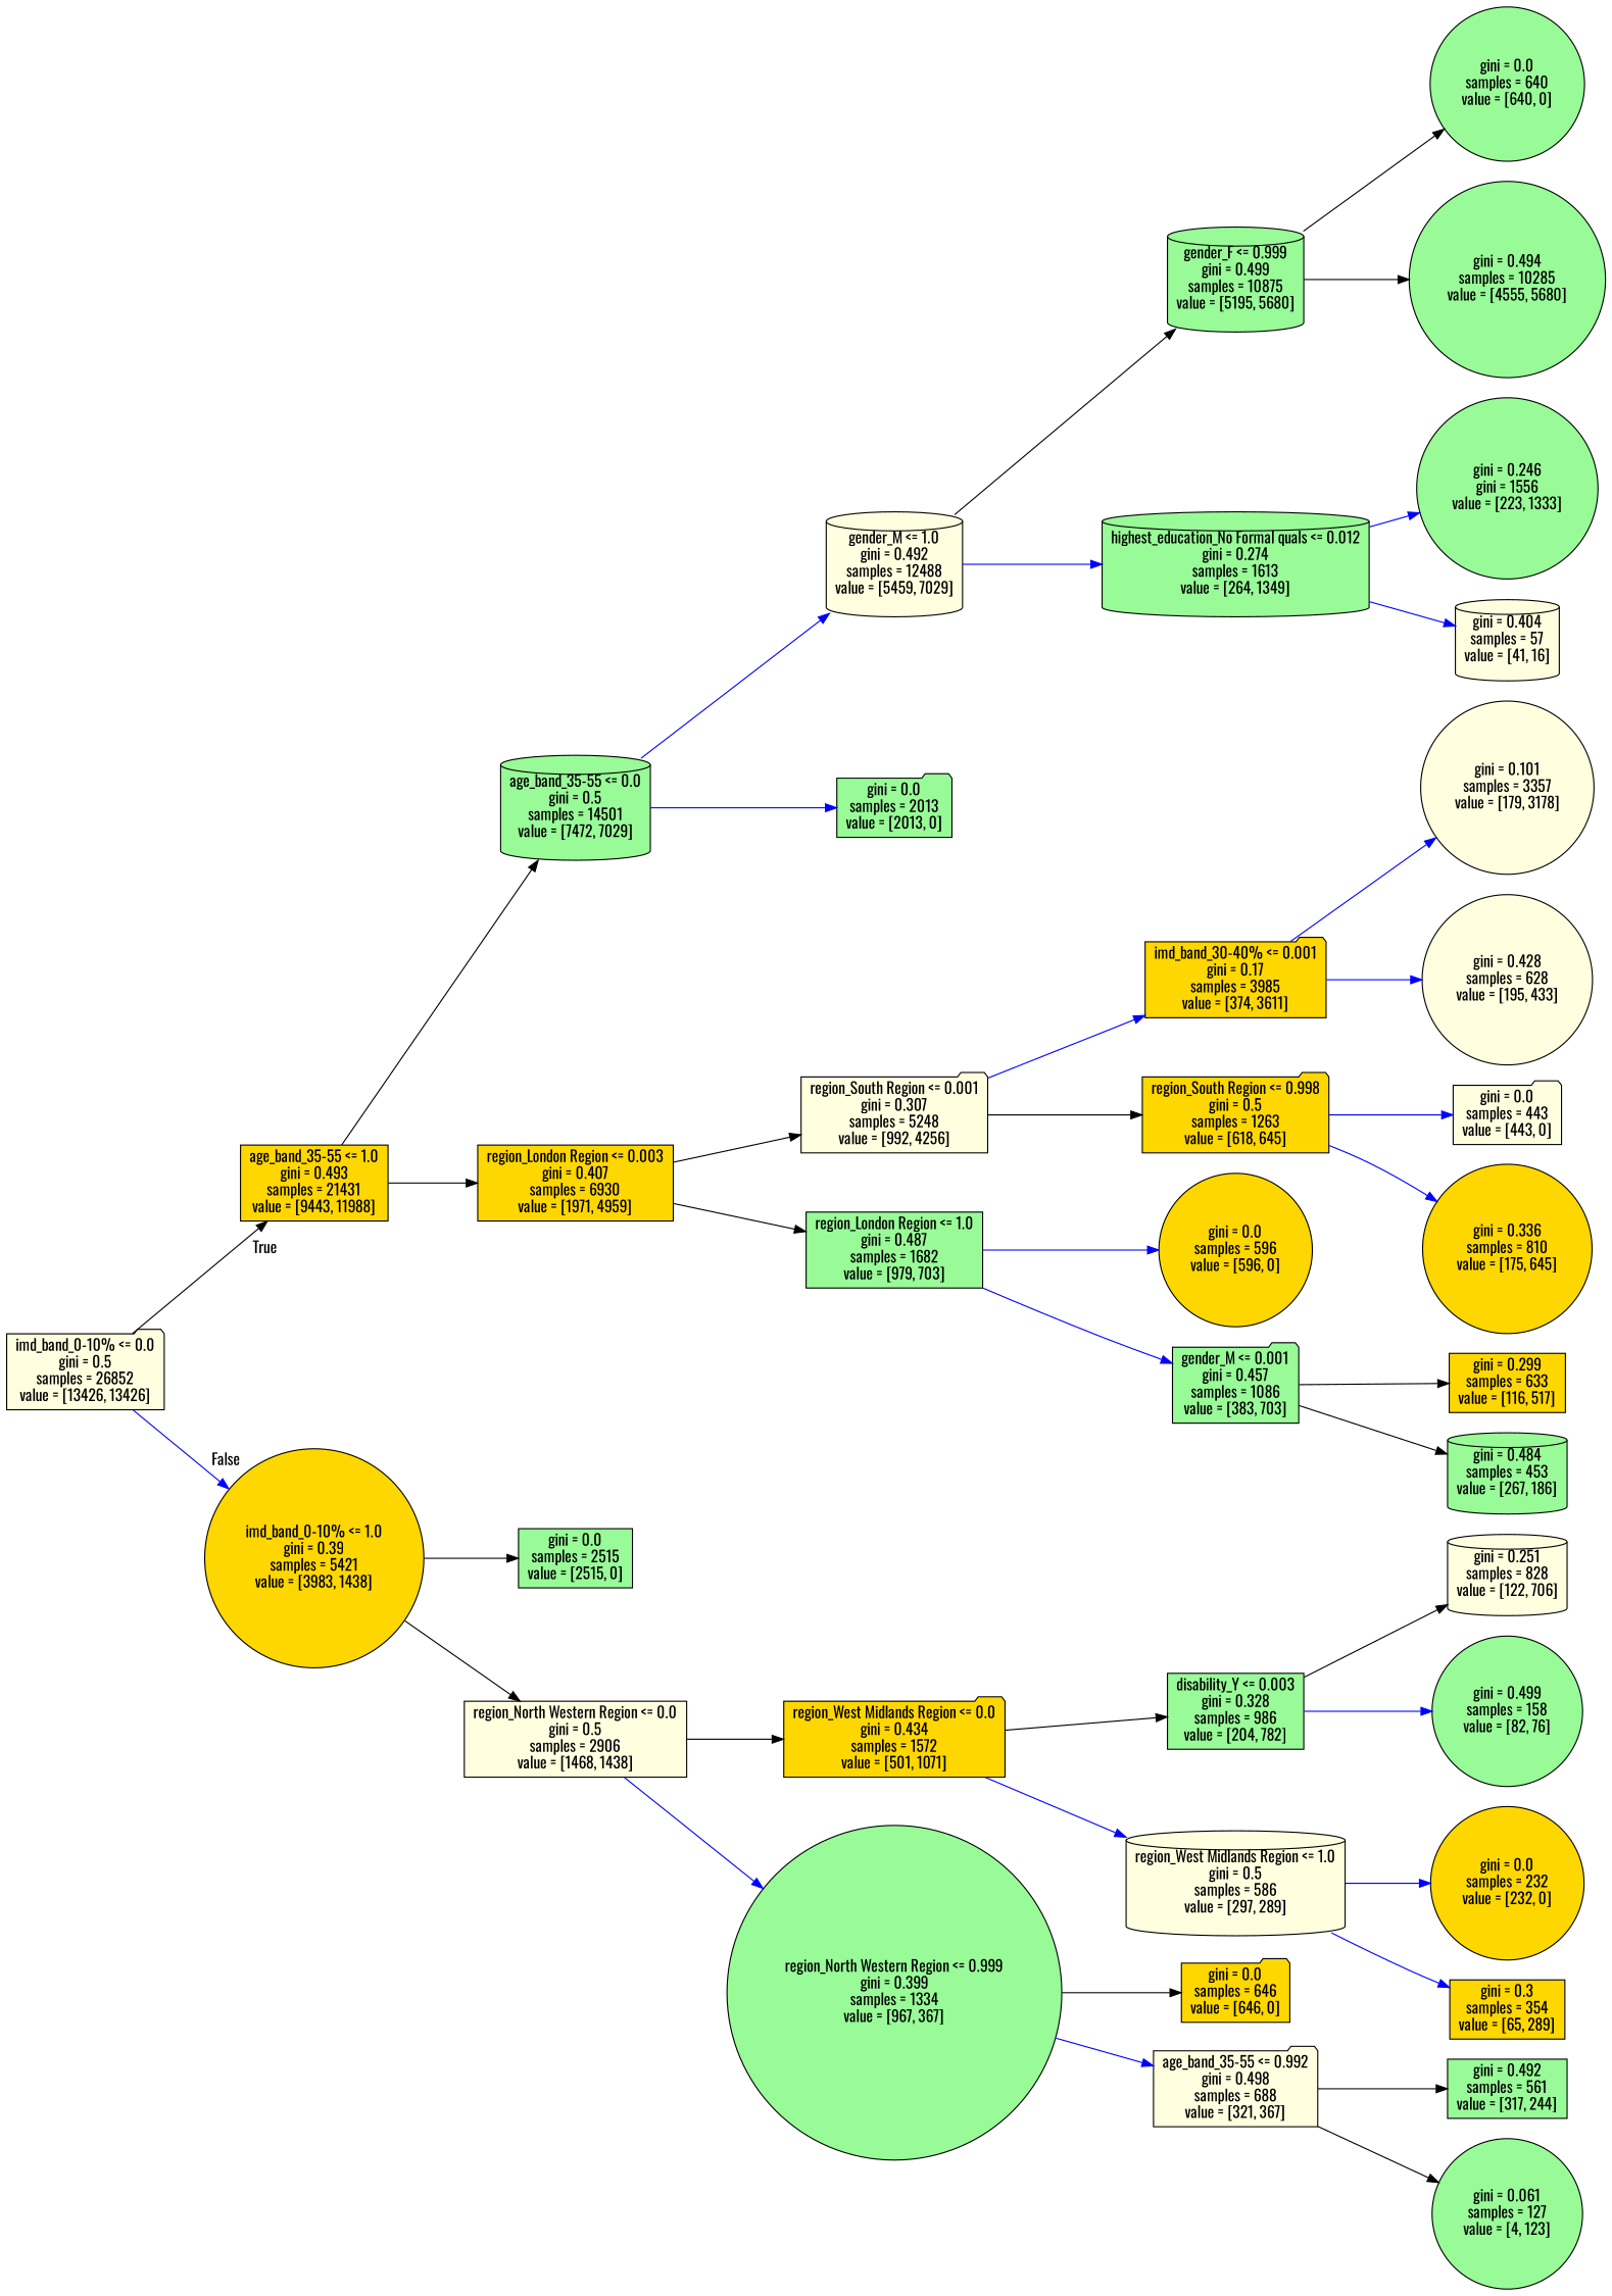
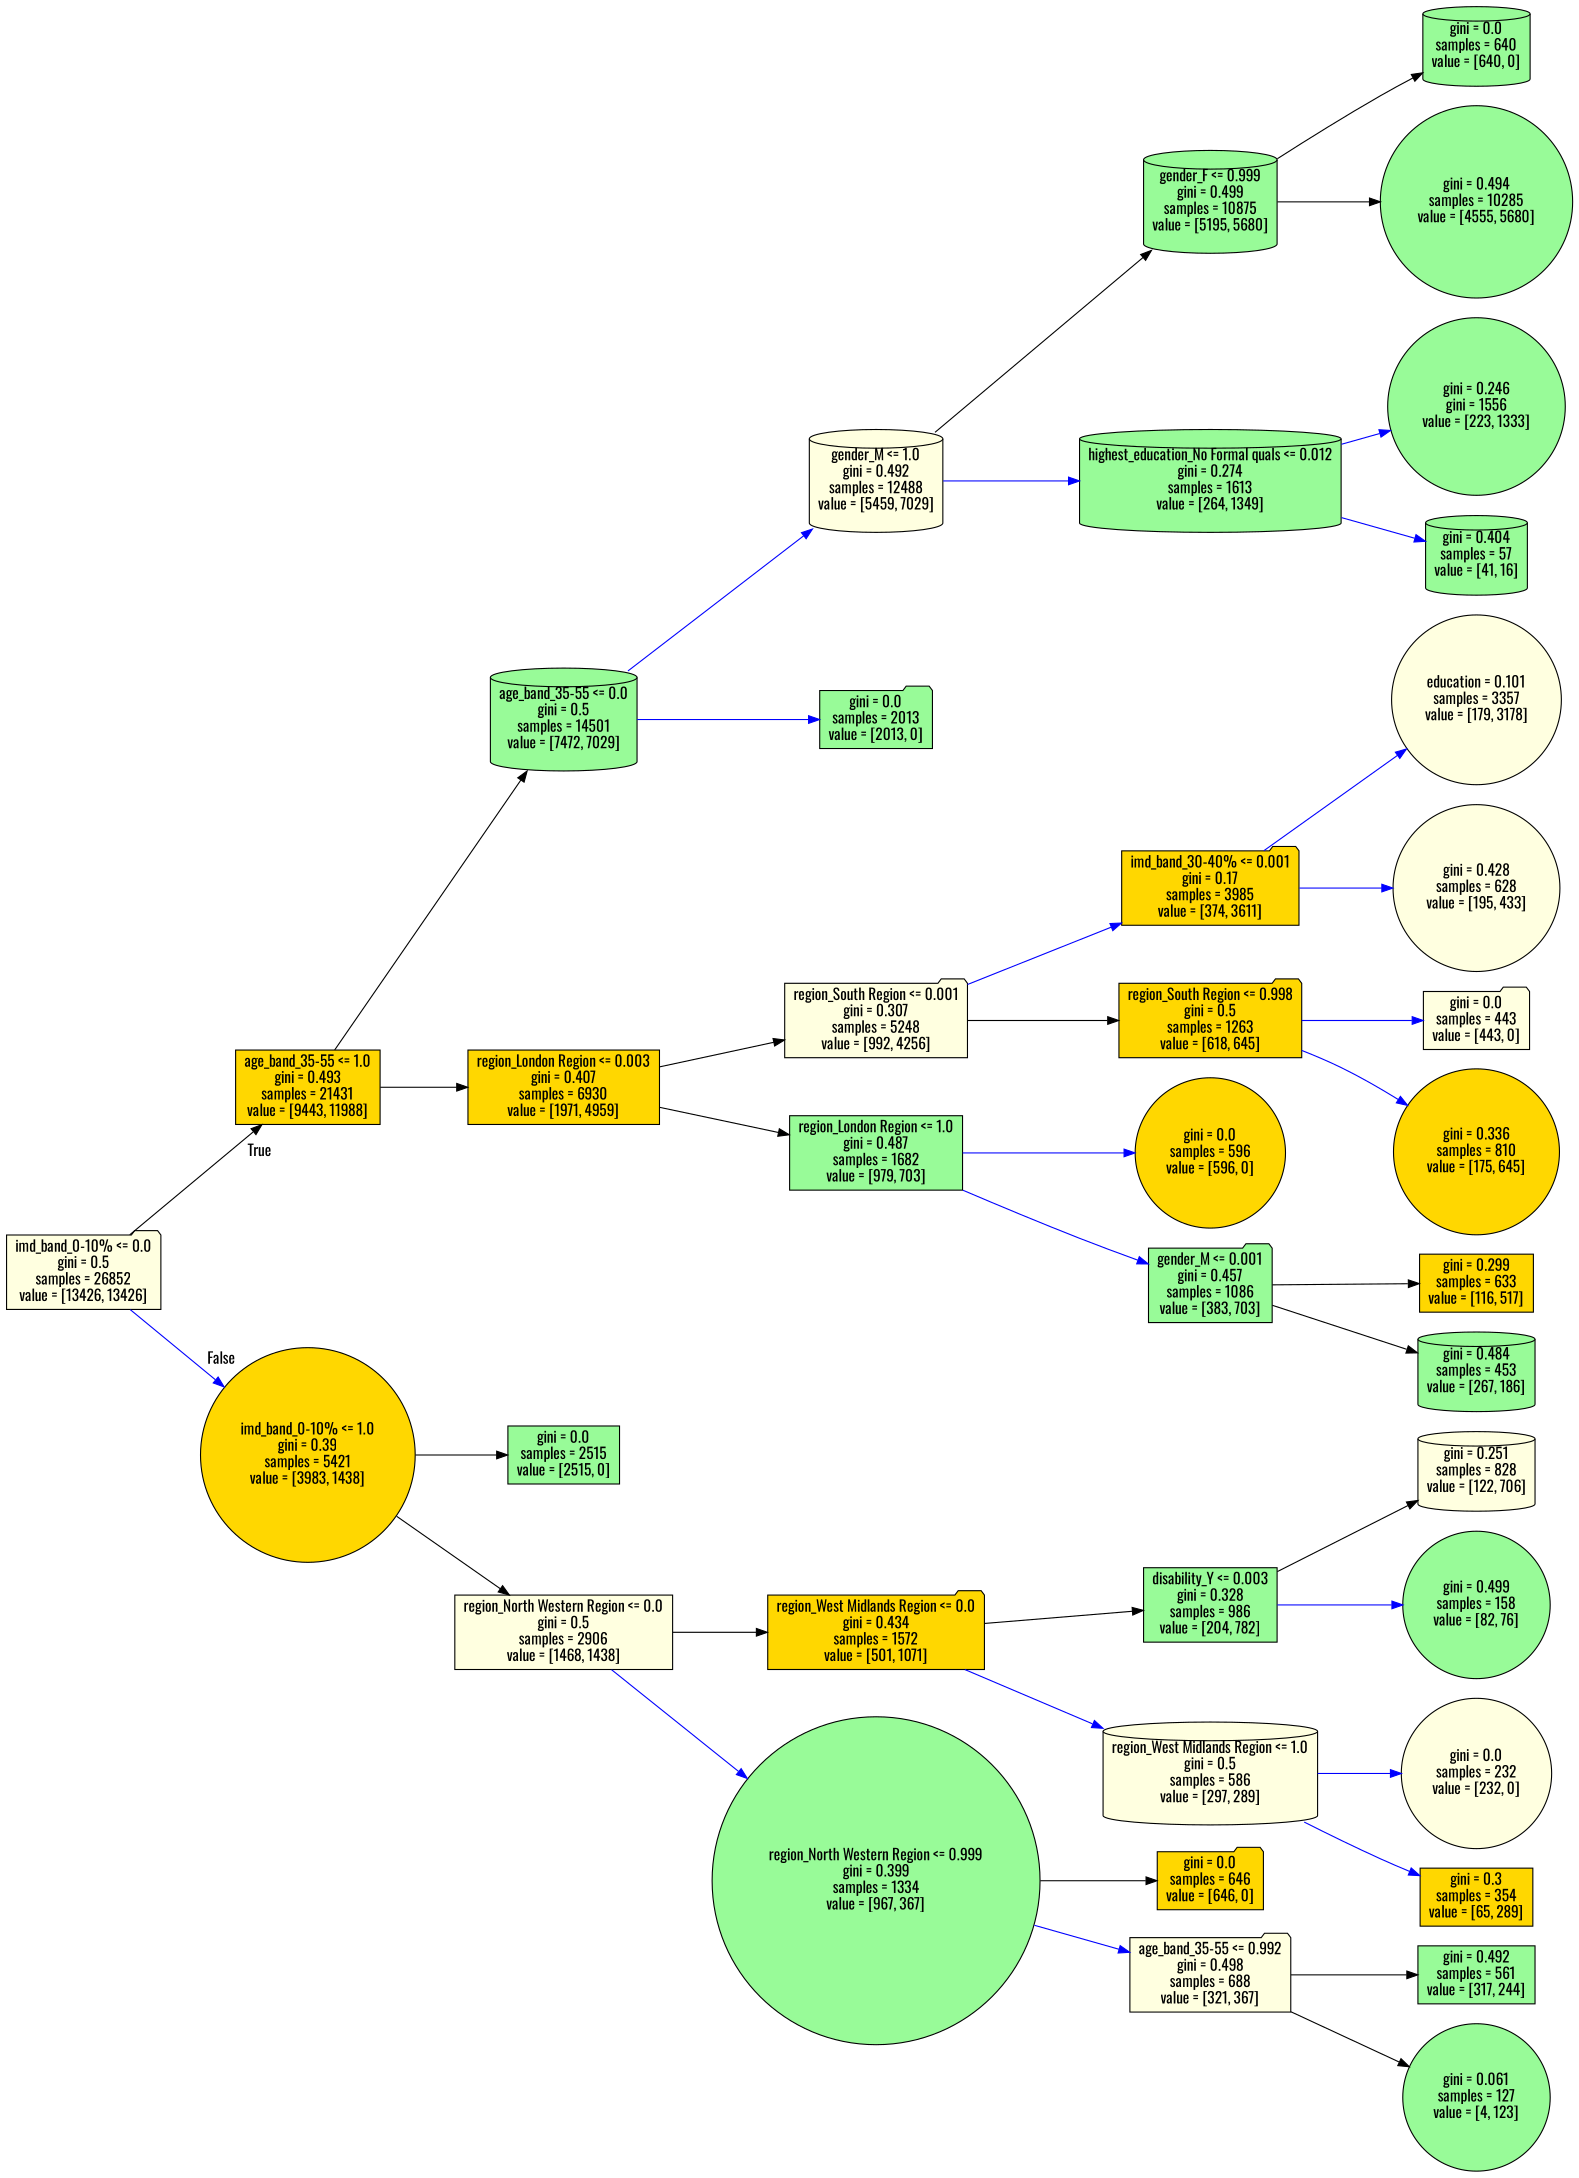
  digraph {
    fontname=Oswald
    rankdir=LR
    node [color=black fillcolor=palegreen fontname=Oswald shape=circle style=filled]
    edge [color=black fontname=Oswald]
    n1 [fillcolor=lightyellow label="imd_band_0-10% <= 0.0\ngini = 0.5\nsamples = 26852\nvalue = [13426, 13426]" shape=folder]
    n2 [fillcolor=gold label="age_band_35-55 <= 1.0\ngini = 0.493\nsamples = 21431\nvalue = [9443, 11988]" shape=box]
    n3 [fillcolor=gold label="imd_band_0-10% <= 1.0\ngini = 0.39\nsamples = 5421\nvalue = [3983, 1438]"]
    n4 [label="age_band_35-55 <= 0.0\ngini = 0.5\nsamples = 14501\nvalue = [7472, 7029]" shape=cylinder]
    n5 [fillcolor=gold label="region_London Region <= 0.003\ngini = 0.407\nsamples = 6930\nvalue = [1971, 4959]" shape=box]
    n6 [label="gini = 0.0\nsamples = 2515\nvalue = [2515, 0]" shape=box]
    n7 [fillcolor=lightyellow label="region_North Western Region <= 0.0\ngini = 0.5\nsamples = 2906\nvalue = [1468, 1438]" shape=box]
    n8 [fillcolor=lightyellow label="gender_M <= 1.0\ngini = 0.492\nsamples = 12488\nvalue = [5459, 7029]" shape=cylinder]
    n9 [label="gini = 0.0\nsamples = 2013\nvalue = [2013, 0]" shape=folder]
    n10 [fillcolor=lightyellow label="region_South Region <= 0.001\ngini = 0.307\nsamples = 5248\nvalue = [992, 4256]" shape=folder]
    n11 [label="region_London Region <= 1.0\ngini = 0.487\nsamples = 1682\nvalue = [979, 703]" shape=box]
    n12 [label="gender_F <= 0.999\ngini = 0.499\nsamples = 10875\nvalue = [5195, 5680]" shape=cylinder]
    n13 [label="highest_education_No Formal quals <= 0.012\ngini = 0.274\nsamples = 1613\nvalue = [264, 1349]" shape=cylinder]
-   n14 [label="gini = 0.0\nsamples = 640\nvalue = [640, 0]"]
+   n14 [label="gini = 0.0\nsamples = 640\nvalue = [640, 0]" shape=cylinder]
    n15 [label="gini = 0.494\nsamples = 10285\nvalue = [4555, 5680]"]
    n16 [label="gini = 0.246\ngini = 1556\nvalue = [223, 1333]"]
-   n17 [fillcolor=lightyellow label="gini = 0.404\nsamples = 57\nvalue = [41, 16]" shape=cylinder]
+   n17 [label="gini = 0.404\nsamples = 57\nvalue = [41, 16]" shape=cylinder]
    n18 [fillcolor=gold label="imd_band_30-40% <= 0.001\ngini = 0.17\nsamples = 3985\nvalue = [374, 3611]" shape=folder]
    n19 [fillcolor=gold label="region_South Region <= 0.998\ngini = 0.5\nsamples = 1263\nvalue = [618, 645]" shape=folder]
    n20 [fillcolor=gold label="gini = 0.0\nsamples = 596\nvalue = [596, 0]"]
    n21 [label="gender_M <= 0.001\ngini = 0.457\nsamples = 1086\nvalue = [383, 703]" shape=folder]
-   n22 [fillcolor=lightyellow label="gini = 0.101\nsamples = 3357\nvalue = [179, 3178]"]
+   n22 [fillcolor=lightyellow label="education = 0.101\nsamples = 3357\nvalue = [179, 3178]"]
    n23 [fillcolor=lightyellow label="gini = 0.428\nsamples = 628\nvalue = [195, 433]"]
    n24 [fillcolor=lightyellow label="gini = 0.0\nsamples = 443\nvalue = [443, 0]" shape=folder]
    n25 [fillcolor=gold label="gini = 0.336\nsamples = 810\nvalue = [175, 645]"]
    n26 [fillcolor=gold label="gini = 0.299\nsamples = 633\nvalue = [116, 517]" shape=box]
    n27 [label="gini = 0.484\nsamples = 453\nvalue = [267, 186]" shape=cylinder]
    n28 [fillcolor=gold label="region_West Midlands Region <= 0.0\ngini = 0.434\nsamples = 1572\nvalue = [501, 1071]" shape=folder]
    n29 [label="region_North Western Region <= 0.999\ngini = 0.399\nsamples = 1334\nvalue = [967, 367]"]
    n30 [label="disability_Y <= 0.003\ngini = 0.328\nsamples = 986\nvalue = [204, 782]" shape=box]
    n31 [fillcolor=lightyellow label="region_West Midlands Region <= 1.0\ngini = 0.5\nsamples = 586\nvalue = [297, 289]" shape=cylinder]
    n32 [fillcolor=gold label="gini = 0.0\nsamples = 646\nvalue = [646, 0]" shape=folder]
    n33 [fillcolor=lightyellow label="age_band_35-55 <= 0.992\ngini = 0.498\nsamples = 688\nvalue = [321, 367]" shape=folder]
    n34 [fillcolor=lightyellow label="gini = 0.251\nsamples = 828\nvalue = [122, 706]" shape=cylinder]
    n35 [label="gini = 0.499\nsamples = 158\nvalue = [82, 76]"]
-   n36 [fillcolor=gold label="gini = 0.0\nsamples = 232\nvalue = [232, 0]"]
+   n36 [fillcolor=lightyellow label="gini = 0.0\nsamples = 232\nvalue = [232, 0]"]
    n37 [fillcolor=gold label="gini = 0.3\nsamples = 354\nvalue = [65, 289]" shape=box]
    n38 [label="gini = 0.492\nsamples = 561\nvalue = [317, 244]" shape=box]
    n39 [label="gini = 0.061\nsamples = 127\nvalue = [4, 123]"]
    n1 -> n2 [headlabel=True labelangle=45 labeldistance=2.5]
    n1 -> n3 [color=blue headlabel=False labelangle=-45 labeldistance=2.5]
    n2 -> n4
    n2 -> n5
    n3 -> n6
    n3 -> n7
    n4 -> n8 [color=blue]
    n4 -> n9 [color=blue]
    n5 -> n10
    n5 -> n11
    n7 -> n28
    n7 -> n29 [color=blue]
    n8 -> n12
    n8 -> n13 [color=blue]
    n10 -> n18 [color=blue]
    n10 -> n19
    n11 -> n20 [color=blue]
    n11 -> n21 [color=blue]
    n12 -> n14
    n12 -> n15
    n13 -> n16 [color=blue]
    n13 -> n17 [color=blue]
    n18 -> n22 [color=blue]
    n18 -> n23 [color=blue]
    n19 -> n24 [color=blue]
    n19 -> n25 [color=blue]
    n21 -> n26
    n21 -> n27
    n28 -> n30
    n28 -> n31 [color=blue]
    n29 -> n32
    n29 -> n33 [color=blue]
    n30 -> n34
    n30 -> n35 [color=blue]
    n31 -> n36 [color=blue]
    n31 -> n37 [color=blue]
    n33 -> n38
    n33 -> n39
  }
